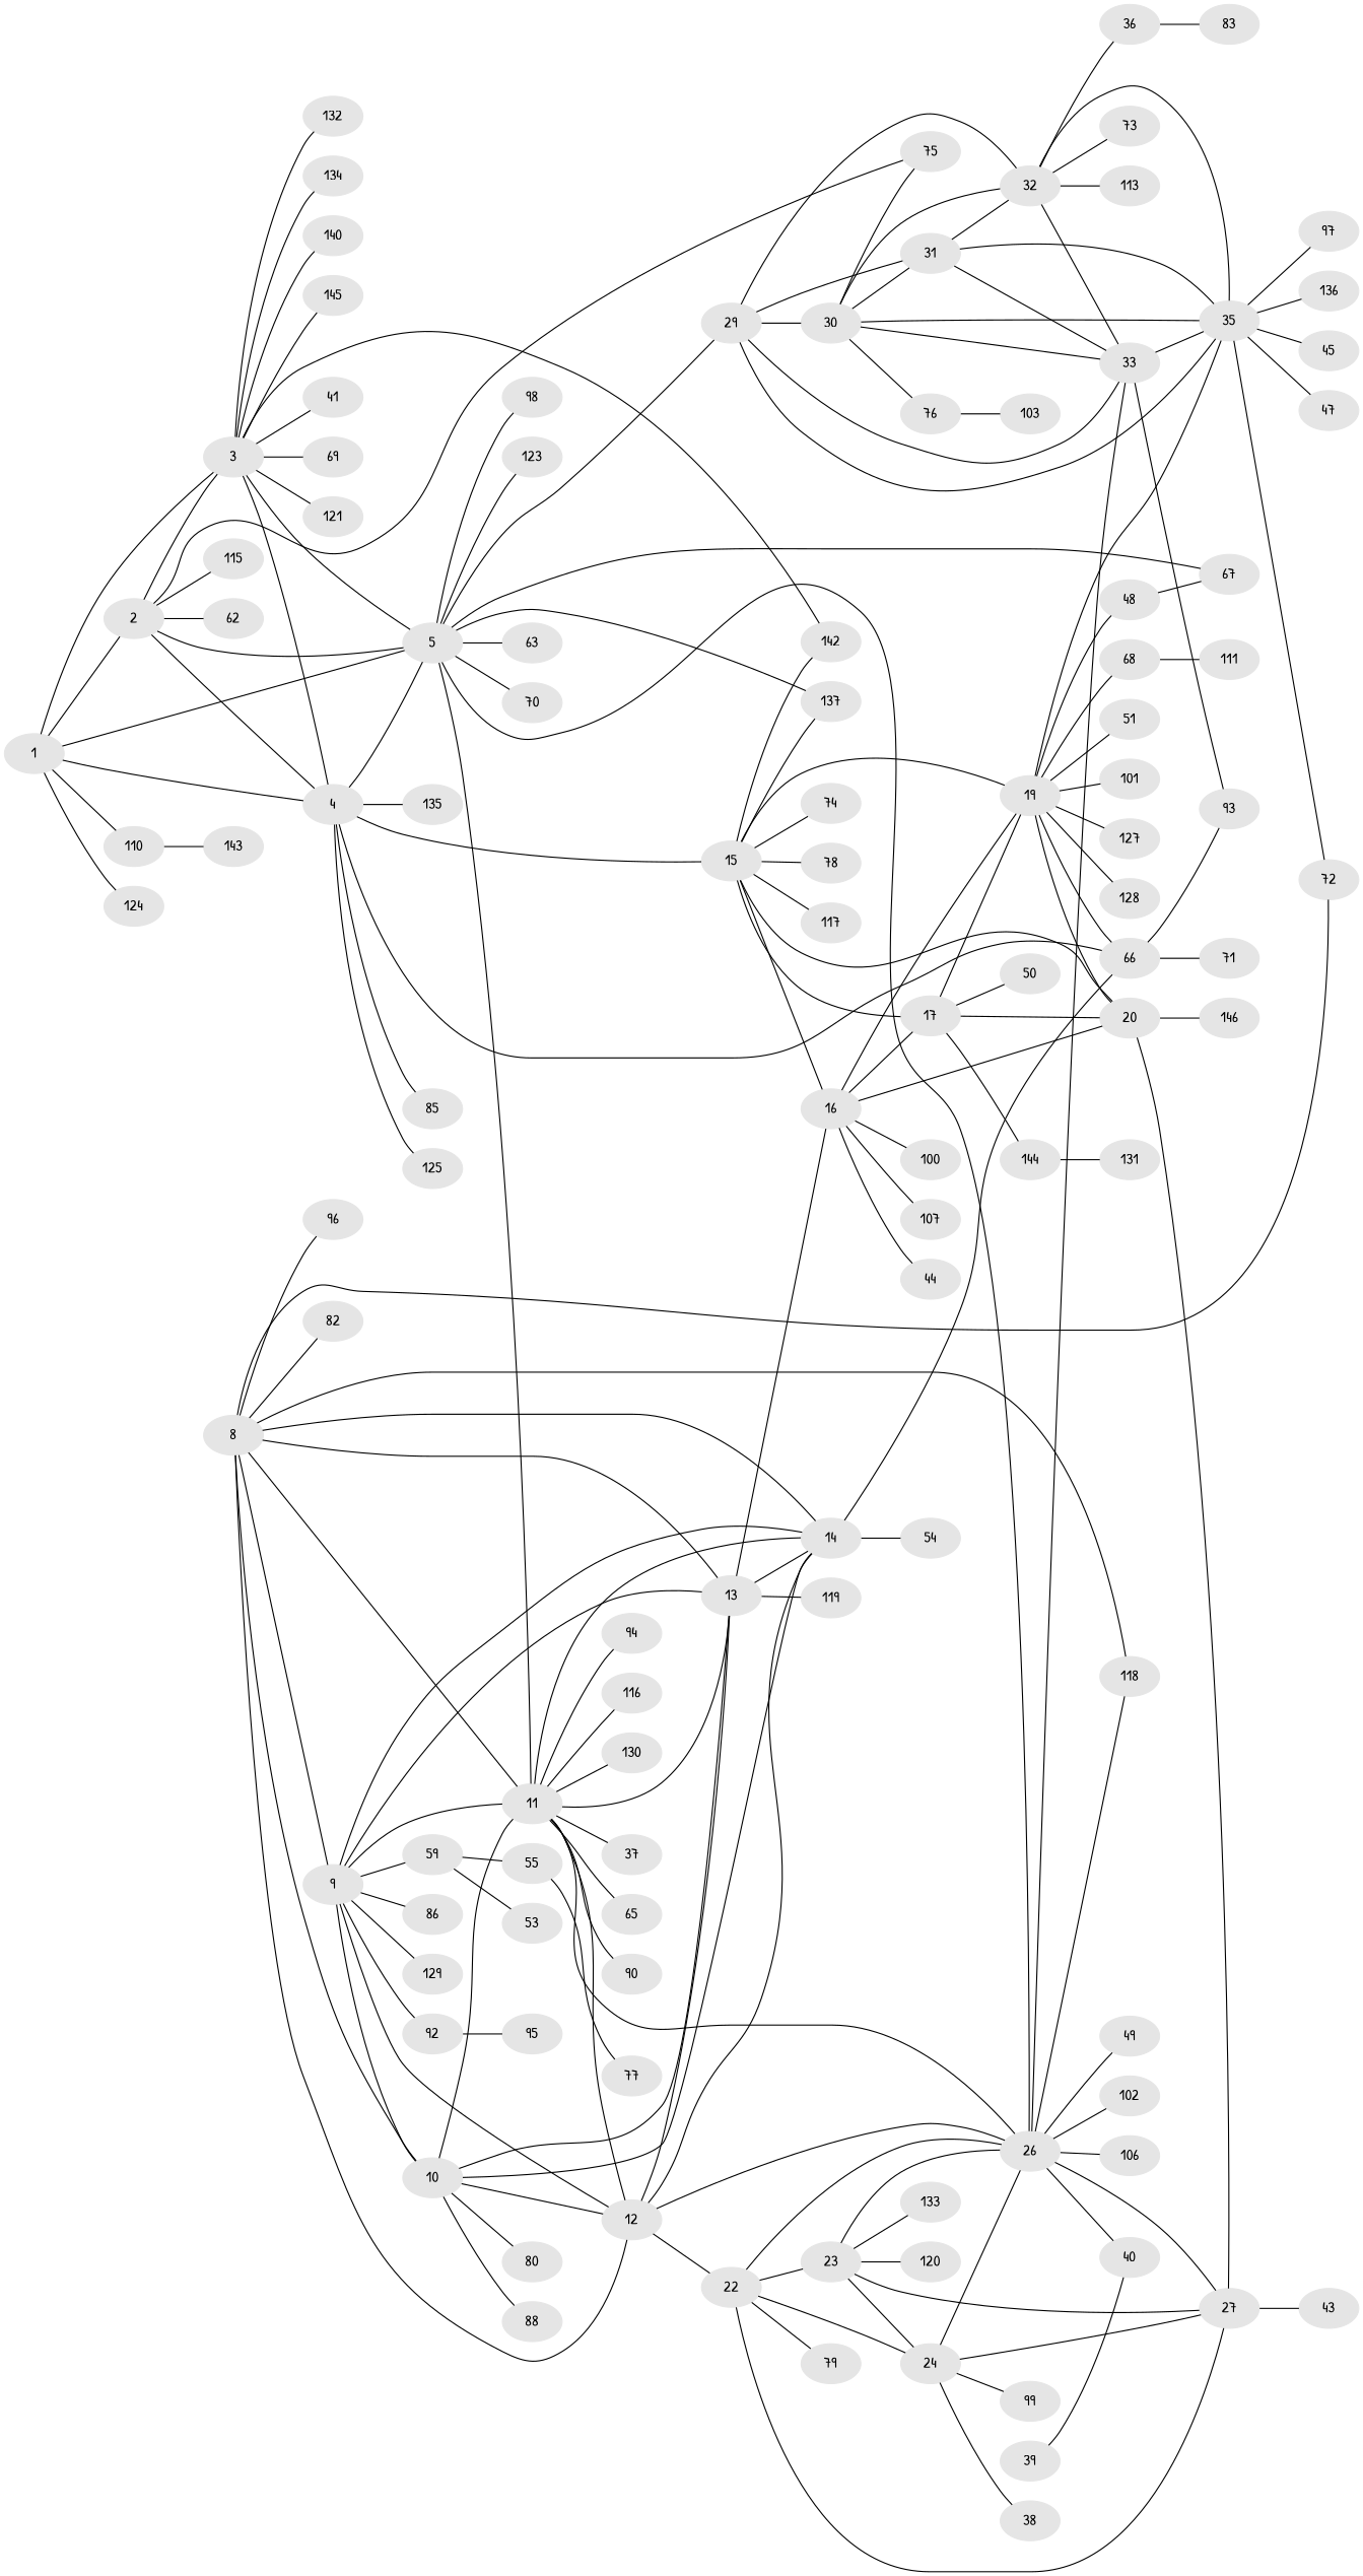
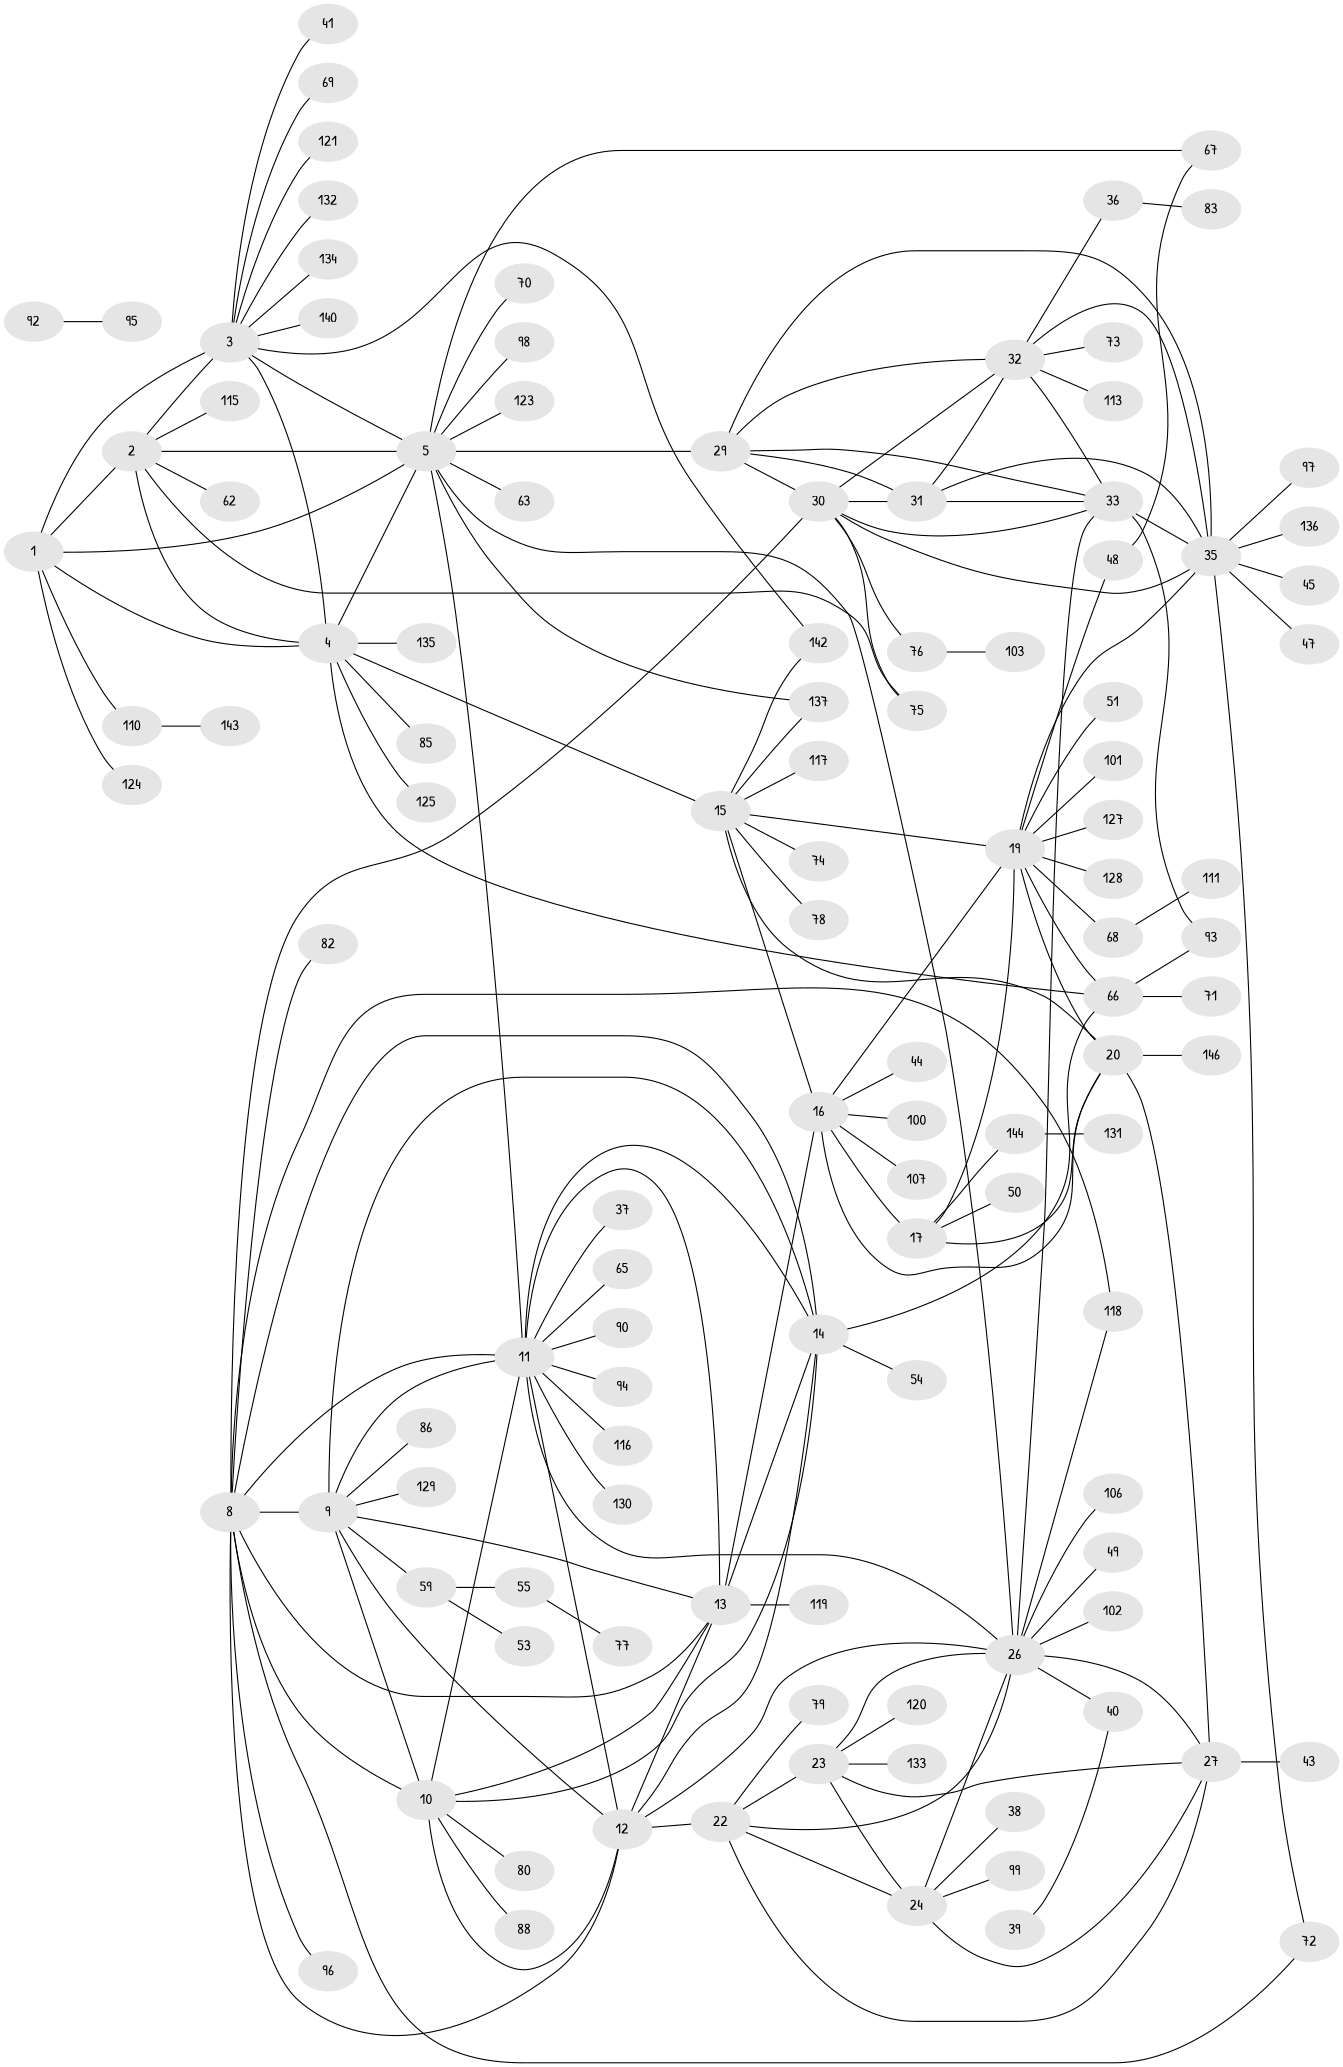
  graph {
    fontname="Patrick Hand"
    rankdir=LR
    node [color=gray90 fontname="Patrick Hand" style=filled]
    edge [fontname="Patrick Hand"]
    1 [super="+58"]
    2 [super="+108"]
    3 [super="+6"]
    4 [super="+104"]
    5 [super="+7"]
    110
    124
    62
    75
    115
    41
    69 [super="+89"]
    121
    132
    134
    140
    142
-   145
    15 [super="+18"]
    66 [super="+139"]
    85
    125
    135
    11 [super="+60"]
    26 [super="+28"]
    29
    63
    67 [super="+96"]
    70 [super="+109"]
    98
    123
    137
    143
    16 [super="+97"]
    17
    19 [super="+21"]
    20 [super="+61"]
    74
    78
    117
    93
    71
    12
    13
    14 [super="+112"]
    37
    65
    90
    94
    116
    130
    118
    27 [super="+84"]
    33 [super="+128"]
    40
    49
    102
    106
    30 [super="+34"]
    35 [super="+87"]
    31 [super="+122"]
    32 [super="+57"]
    8 [super="+42"]
    9 [super="+59"]
    10 [super="+64"]
    n66 [label=96]
    72
    82
    n69 [label=59]
    86
    92
    129
    80
    88
    22 [super="+114"]
    119
    54 [super="+105"]
    76
    53
    55
    95
    39
    23 [super="+56"]
    24 [super="+25"]
    79
    44
    100
    107
    50
    144
    48
    51
    68
    101
    127
    n96 [label=128]
    146
    131
    45
    47
    n101 [label=97]
    136
    111
    43
    120
    133
    38
    99
    36
    73
    113
    103
    83
    77
    1 -- 2
    1 -- 3 [weight=2]
    1 -- 4
    1 -- 5 [weight=2]
    1 -- 110
    1 -- 124
    2 -- 3 [weight=2]
    2 -- 4
    2 -- 5 [weight=2]
    2 -- 62
    2 -- 75
    2 -- 115
    3 -- 4 [weight=2]
    3 -- 5 [weight=4]
    3 -- 41
    3 -- 69
    3 -- 121
    3 -- 132
    3 -- 134
    3 -- 140
    3 -- 142
-   3 -- 145
    4 -- 5 [weight=2]
    4 -- 15
    4 -- 66
    4 -- 85
    4 -- 125
    4 -- 135
    5 -- 11
    5 -- 26
    5 -- 29
    5 -- 63
    5 -- 67
    5 -- 70
    5 -- 98
    5 -- 123
    5 -- 137
    110 -- 143
    15 -- 142
    15 -- 137
    15 -- 16 [weight=2]
-   15 -- 17 [weight=2]
    15 -- 19 [weight=4]
    15 -- 20 [weight=2]
    15 -- 74
    15 -- 78
    15 -- 117
    66 -- 93
    66 -- 71
    11 -- 26
    11 -- 12
    11 -- 13
    11 -- 14
    11 -- 37
    11 -- 65
    11 -- 90
    11 -- 94
    11 -- 116
    11 -- 130
    26 -- 118
    26 -- 27 [weight=2]
    26 -- 33
    26 -- 40
    26 -- 49
    26 -- 102
    26 -- 106
    29 -- 33
    29 -- 30 [weight=2]
    29 -- 35
    29 -- 31
    29 -- 32
    16 -- 17
    16 -- 19 [weight=2]
    16 -- 20
    16 -- 44
    16 -- 100
    16 -- 107
    17 -- 19 [weight=2]
    17 -- 20
    17 -- 50
    17 -- 144
    19 -- 66
    19 -- 20 [weight=2]
    19 -- 35
    19 -- 48
    19 -- 51
    19 -- 68
    19 -- 101
    19 -- 127
    19 -- n96
    20 -- 27
    20 -- 146
    12 -- 26
    12 -- 13
    12 -- 14
    12 -- 22
    13 -- 16
    13 -- 14
    13 -- 119
    14 -- 66
    14 -- 54
    27 -- 43
    33 -- 93
    33 -- 35
    30 -- 75
    30 -- 33 [weight=2]
    30 -- 35 [weight=2]
    30 -- 31 [weight=2]
    30 -- 32 [weight=2]
    30 -- 76
    35 -- 72
    35 -- 45
    35 -- 47
    35 -- n101
    35 -- 136
    31 -- 33
    31 -- 35
    31 -- 32
    32 -- 33
    32 -- 35
    32 -- 36
    32 -- 73
    32 -- 113
    8 -- 11
    8 -- 12
    8 -- 13
    8 -- 14
    8 -- 118
+   8 -- 30
    8 -- 9
    8 -- 10
    8 -- n66
    8 -- 72
    8 -- 82
    9 -- 11
    9 -- 12
    9 -- 13
    9 -- 14
    9 -- 10
    9 -- n69
    9 -- 86
-   9 -- 92
    9 -- 129
    10 -- 11
    10 -- 12
    10 -- 13
    10 -- 14
    10 -- 80
    10 -- 88
    n69 -- 53
    n69 -- 55
    92 -- 95
    22 -- 26 [weight=2]
    22 -- 27
    22 -- 23
    22 -- 24 [weight=2]
    22 -- 79
    76 -- 103
    55 -- 77
    39 -- 40
    23 -- 26 [weight=2]
    23 -- 27
    23 -- 24 [weight=2]
    23 -- 120
    23 -- 133
    24 -- 26 [weight=4]
    24 -- 27 [weight=2]
    24 -- 38
    24 -- 99
    144 -- 131
    48 -- 67
    68 -- 111
    36 -- 83
  }
